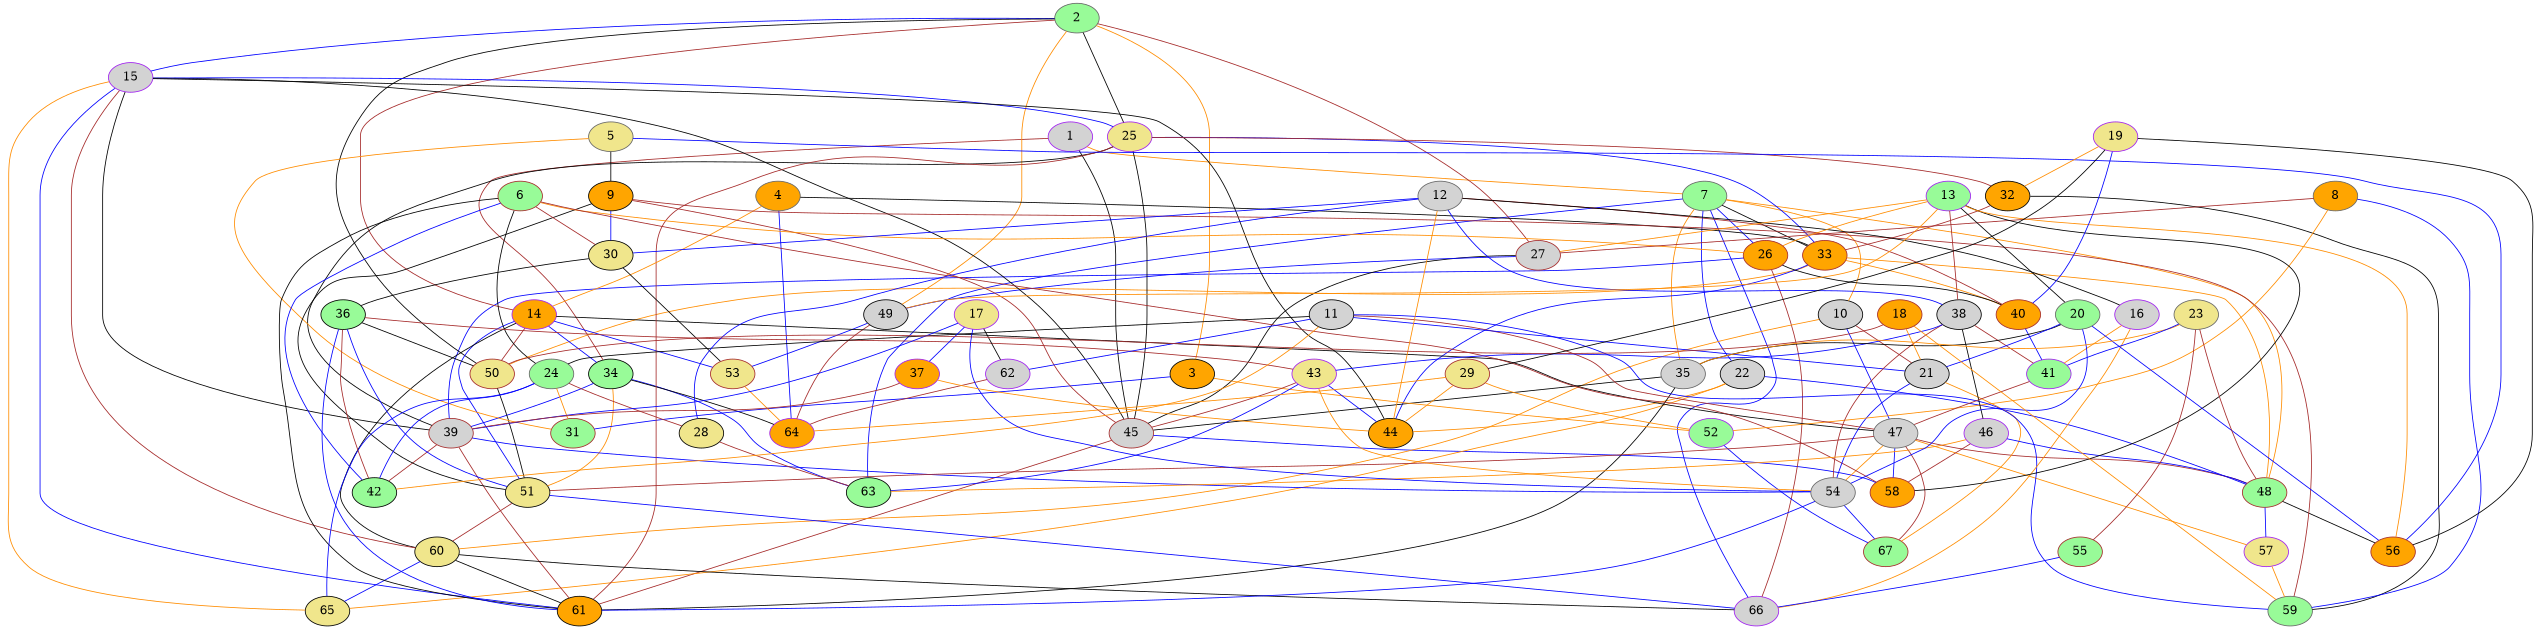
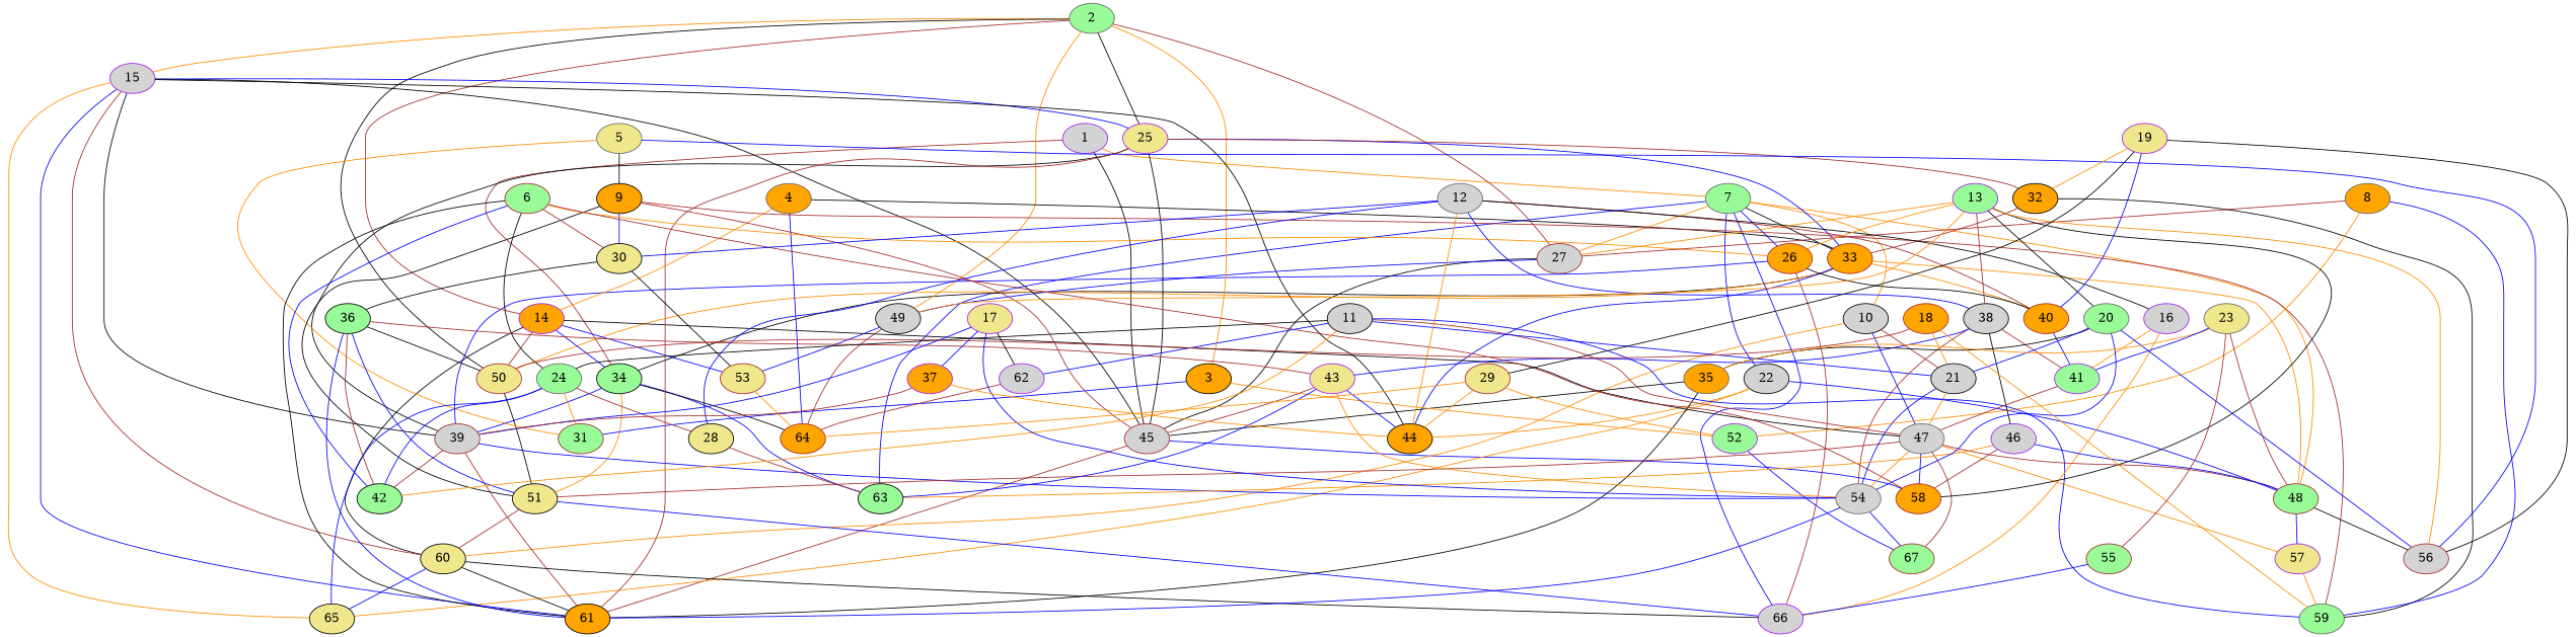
  graph {
    node [color=black fillcolor=lightgrey style=filled]
    edge [color=blue weight=1.0]
    1 [color=purple]
    7 [color=gray40 fillcolor=palegreen]
    34 [fillcolor=palegreen]
    45 [color=brown]
    33 [color=brown fillcolor=orange]
    26 [color=brown fillcolor=orange]
    10
    22
-   35 [color=gray40]
+   35 [color=gray40 fillcolor=orange]
    48 [color=brown fillcolor=palegreen]
    63 [fillcolor=palegreen]
    66 [color=purple]
    27 [color=brown]
    49
-   64 [color=purple fillcolor=orange]
+   64 [color=brown fillcolor=orange]
    51 [fillcolor=khaki]
    39 [color=brown]
    58 [color=brown fillcolor=orange]
    61 [fillcolor=orange]
    2 [color=gray40 fillcolor=palegreen]
    3 [fillcolor=orange]
    14 [color=purple fillcolor=orange]
    15 [color=purple]
    25 [color=purple fillcolor=khaki]
    50 [color=brown fillcolor=khaki]
    31 [color=brown fillcolor=palegreen]
    52 [color=purple fillcolor=palegreen]
    47 [color=gray40]
    60 [fillcolor=khaki]
    53 [color=brown fillcolor=khaki]
    44 [fillcolor=orange]
    65 [fillcolor=khaki]
    32 [fillcolor=orange]
    67 [color=brown fillcolor=palegreen]
    4 [color=gray40 fillcolor=orange]
    40 [color=brown fillcolor=orange]
    5 [color=gray40 fillcolor=khaki]
    9 [fillcolor=orange]
-   56 [color=brown fillcolor=orange]
+   56 [color=brown]
    30 [fillcolor=khaki]
    59 [color=gray40 fillcolor=palegreen]
    6 [color=brown fillcolor=palegreen]
    24 [color=gray40 fillcolor=palegreen]
    42 [fillcolor=palegreen]
    28 [fillcolor=khaki]
    36 [fillcolor=palegreen]
    21
    57 [color=purple fillcolor=khaki]
    8 [color=gray40 fillcolor=orange]
    54 [color=gray40]
    11
    62 [color=purple]
    12 [color=gray40]
    16 [color=purple]
    38
    41 [color=purple fillcolor=palegreen]
    43 [color=purple fillcolor=khaki]
    46 [color=purple]
    13 [color=purple fillcolor=palegreen]
    20 [color=gray40 fillcolor=palegreen]
    17 [color=purple fillcolor=khaki]
    37 [color=purple fillcolor=orange]
    18 [color=brown fillcolor=orange]
    19 [color=purple fillcolor=khaki]
    29 [color=brown fillcolor=khaki]
    23 [color=gray40 fillcolor=khaki]
    55 [color=brown fillcolor=palegreen]
    1 -- 7 [color=darkorange]
    1 -- 34 [color=brown]
    1 -- 45 [color=black]
    7 -- 33 [color=black]
    7 -- 26
    7 -- 10 [color=darkorange]
    7 -- 22
-   7 -- 35 [color=darkorange]
+   7 -- 27 [color=darkorange]
    7 -- 48 [color=darkorange]
    7 -- 63
    7 -- 66
    34 -- 63
    34 -- 64 [color=black]
    34 -- 51 [color=darkorange]
    34 -- 39
    45 -- 58
    45 -- 61 [color=brown]
+   33 -- 34 [color=black]
    33 -- 48 [color=darkorange]
    33 -- 50 [color=darkorange]
    33 -- 44
    33 -- 40 [color=darkorange]
    26 -- 66 [color=brown]
    26 -- 39
    26 -- 40 [color=black]
    10 -- 47 [weight=2.0]
    10 -- 60 [color=darkorange weight=2.0]
    10 -- 21 [color=brown]
    22 -- 48
    22 -- 44 [color=darkorange]
    22 -- 65 [color=darkorange]
    35 -- 45 [color=black]
    35 -- 61 [color=black weight=2.0]
    48 -- 56 [color=black]
    48 -- 57
    27 -- 45 [color=black]
    27 -- 49
    49 -- 64 [color=brown]
    49 -- 53
    51 -- 66
    51 -- 60 [color=brown]
    39 -- 61 [color=brown]
    39 -- 42 [color=brown]
    39 -- 54
    2 -- 27 [color=brown]
    2 -- 49 [color=darkorange]
    2 -- 3 [color=darkorange]
    2 -- 14 [color=brown]
-   2 -- 15
+   2 -- 15 [color=darkorange]
    2 -- 25 [color=black weight=2.0]
    2 -- 50 [color=black]
    3 -- 31
    3 -- 52 [color=darkorange]
    14 -- 34
-   14 -- 51
    14 -- 50 [color=brown]
    14 -- 47 [color=black]
    14 -- 60 [color=black]
    14 -- 53
    15 -- 45 [color=black weight=2.0]
    15 -- 39 [color=black weight=2.0]
    15 -- 61
    15 -- 25
    15 -- 60 [color=brown]
    15 -- 44 [color=black]
    15 -- 65 [color=darkorange]
    25 -- 45 [color=black]
    25 -- 33
    25 -- 39 [color=black]
    25 -- 61 [color=brown]
    25 -- 32 [color=brown weight=2.0]
    50 -- 51 [color=black weight=2.0]
    52 -- 67
    47 -- 48 [color=brown]
    47 -- 51 [color=brown weight=2.0]
    47 -- 58
    47 -- 67 [color=brown]
    47 -- 57 [color=darkorange]
    47 -- 54 [color=darkorange]
    60 -- 66 [color=black]
    60 -- 61 [color=black]
    60 -- 65
    53 -- 64 [color=darkorange]
    32 -- 33 [color=brown]
    32 -- 59 [color=black weight=2.0]
    4 -- 33 [color=black]
    4 -- 64
    4 -- 14 [color=darkorange]
    40 -- 41
    5 -- 31 [color=darkorange]
    5 -- 9 [color=black]
    5 -- 56
    9 -- 45 [color=brown]
    9 -- 51 [color=black]
    9 -- 30
    9 -- 59 [color=brown]
    30 -- 53 [color=black]
    30 -- 36 [color=black]
    6 -- 26 [color=darkorange]
    6 -- 58 [color=brown]
    6 -- 61 [color=black]
    6 -- 30 [color=brown]
    6 -- 24 [color=black]
    6 -- 42
    24 -- 31 [color=darkorange weight=2.0]
    24 -- 65
    24 -- 42
    24 -- 28 [color=brown]
    28 -- 63 [color=brown]
    36 -- 51 [weight=2.0]
    36 -- 61
    36 -- 50 [color=black]
    36 -- 42 [color=brown]
    36 -- 43 [color=brown]
-   21 -- 67 [color=darkorange]
+   21 -- 47 [color=darkorange]
    21 -- 54
    57 -- 59 [color=darkorange weight=2.0]
    8 -- 27 [color=brown]
    8 -- 52 [color=darkorange]
    8 -- 59
    54 -- 61
    54 -- 67
    11 -- 47 [color=brown]
    11 -- 59
    11 -- 24 [color=black]
    11 -- 42 [color=darkorange]
    11 -- 21
    11 -- 62
    62 -- 64 [color=brown]
    12 -- 44 [color=darkorange]
    12 -- 40 [color=brown]
    12 -- 30
    12 -- 28
    12 -- 16 [color=black]
    12 -- 38
    16 -- 66 [color=darkorange]
    16 -- 41 [color=darkorange]
    38 -- 54 [color=brown]
    38 -- 41 [color=brown]
    38 -- 43
    38 -- 46 [color=black]
    41 -- 47 [color=brown]
    43 -- 45 [color=brown]
    43 -- 63
    43 -- 44
    43 -- 54 [color=darkorange]
    46 -- 48
    46 -- 63 [color=darkorange]
    46 -- 58 [color=brown]
    13 -- 26 [color=darkorange]
    13 -- 27 [color=darkorange]
    13 -- 49 [color=darkorange]
    13 -- 58 [color=black]
    13 -- 56 [color=darkorange]
    13 -- 38 [color=brown]
    13 -- 20 [color=black]
    20 -- 35 [color=black]
    20 -- 56
    20 -- 21
    20 -- 54
    17 -- 39
    17 -- 54
    17 -- 62 [color=black]
    17 -- 37
    37 -- 39 [color=brown]
    37 -- 44 [color=darkorange]
    18 -- 50 [color=brown]
    18 -- 59 [color=darkorange]
    18 -- 21 [color=darkorange]
    19 -- 32 [color=darkorange]
    19 -- 40
    19 -- 56 [color=black]
    19 -- 29 [color=black]
    29 -- 64 [color=darkorange]
    29 -- 52 [color=darkorange]
    29 -- 44 [color=darkorange]
    23 -- 35 [color=darkorange]
    23 -- 48 [color=brown]
    23 -- 41
    23 -- 55 [color=brown]
    55 -- 66 [weight=2.0]
  }
